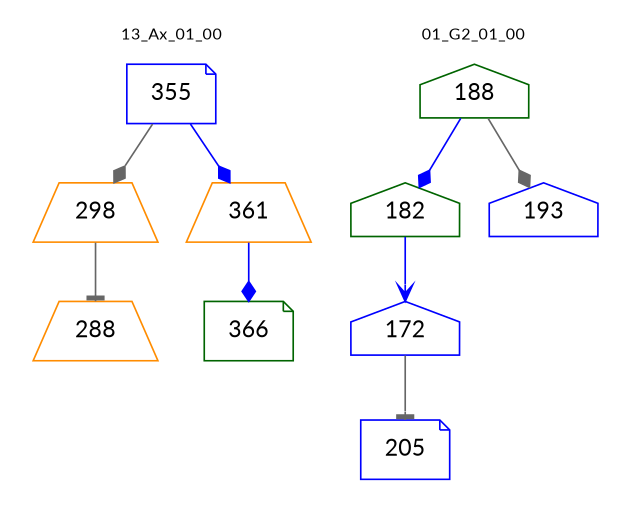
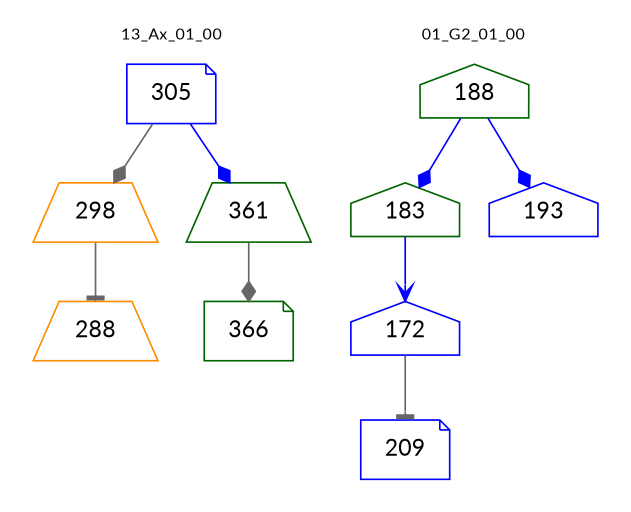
  digraph {
    fontname=Lato
    node [color=blue fontname=Lato shape=house]
    edge [arrowhead=diamond color=blue fontname=Lato]
-   n1 [label=355 shape=note]
+   n1 [label=305 shape=note]
    n2 [color=darkorange label=298 shape=trapezium]
-   n3 [color=darkorange label=361 shape=trapezium]
+   n3 [color=darkgreen label=361 shape=trapezium]
    n4 [color=darkorange label=288 shape=trapezium]
    n5 [color=darkgreen label=366 shape=note]
    n6 [color=darkgreen label=188]
-   n7 [color=darkgreen label=182]
+   n7 [color=darkgreen label=183]
    n8 [label=193]
    n9 [label=172]
-   n10 [label=205 shape=note]
+   n10 [label=209 shape=note]
    subgraph cluster_1 {
      color=white
      fontsize=10
      label="13_Ax_01_00"
      n1
      n2
      n3
      n4
      n5
    }
    subgraph cluster_2 {
      color=white
      fontsize=10
      label="01_G2_01_00"
      n6
      n7
      n8
      n9
      n10
    }
    n1 -> n2 [color=gray40]
    n1 -> n3
    n2 -> n4 [arrowhead=tee color=gray40]
-   n3 -> n5
+   n3 -> n5 [color=gray40]
    n6 -> n7
-   n6 -> n8 [color=gray40]
+   n6 -> n8
    n7 -> n9 [arrowhead=vee]
    n9 -> n10 [arrowhead=tee color=gray40]
  }
